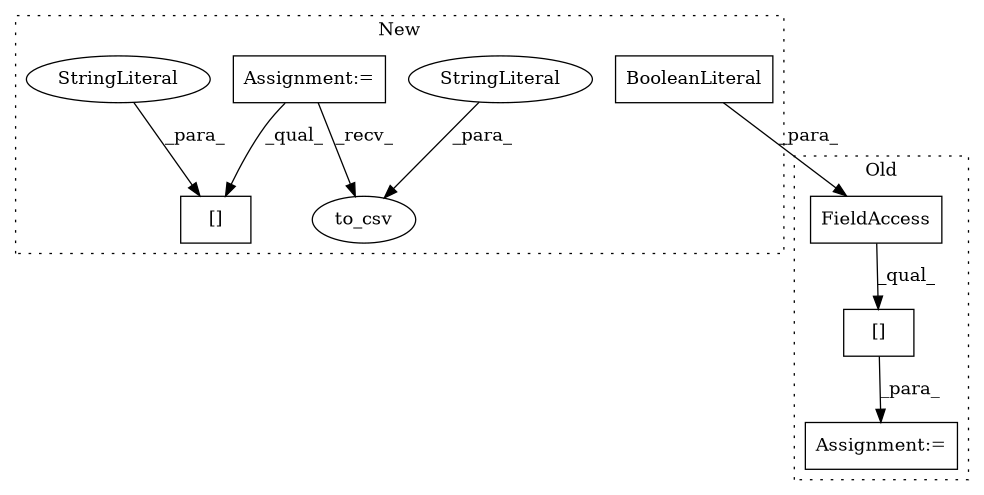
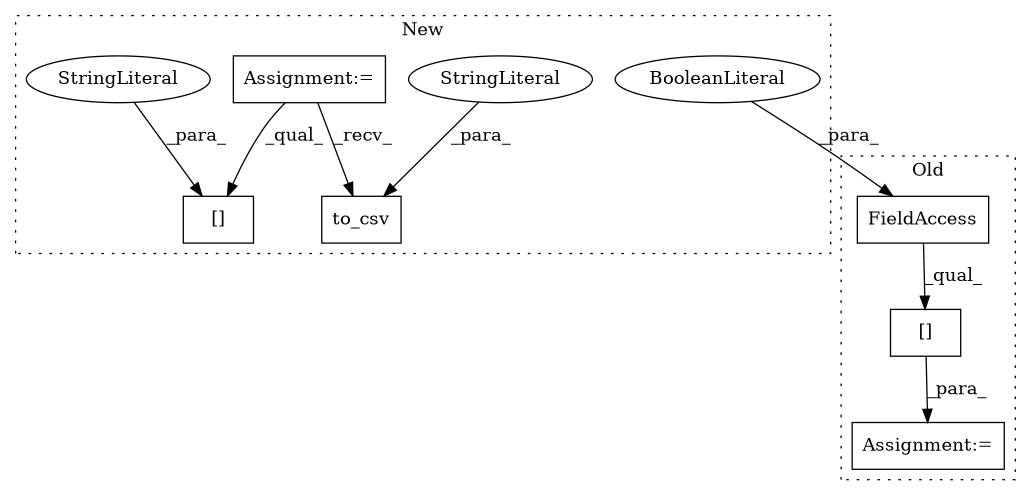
  digraph {
    node [a=2 l=1 shape=box]
    n1 [l="20,1" label="[]" s="5996,6022"]
    n2 [a=7 label="Assignment:=" s=5995]
    n3 [a=22 l=19 label=FieldAccess s=5996]
-   n4 [a=32 l="7,1" label=to_csv s="4173,4216" shape=ellipse]
-   n5 [a=9 l=5 label=BooleanLiteral s=4211]
+   n4 [a=32 l="7,1" label=to_csv s="4173,4216"]
+   n5 [a=9 l=5 label=BooleanLiteral s=4211 shape=ellipse]
    n6 [a=45 l=4 label=StringLiteral s=4198 shape=ellipse]
    n7 [a=7 label="Assignment:=" s=3993]
    n8 [l="7,1" label="[]" s="4050,4065"]
    n9 [a=45 l=8 label=StringLiteral s=4057 shape=ellipse]
    subgraph cluster_1 {
      label=Old
      style=dotted
      n1
      n2
      n3
    }
    subgraph cluster_2 {
      label=New
      style=dotted
      n4
      n5
      n6
      n7
      n8
      n9
    }
    n1 -> n2 [label=_para_]
    n3 -> n1 [label=_qual_]
    n5 -> n3 [label=_para_]
    n6 -> n4 [label=_para_]
    n7 -> n4 [label=_recv_]
    n7 -> n8 [label=_qual_]
    n9 -> n8 [label=_para_]
  }
